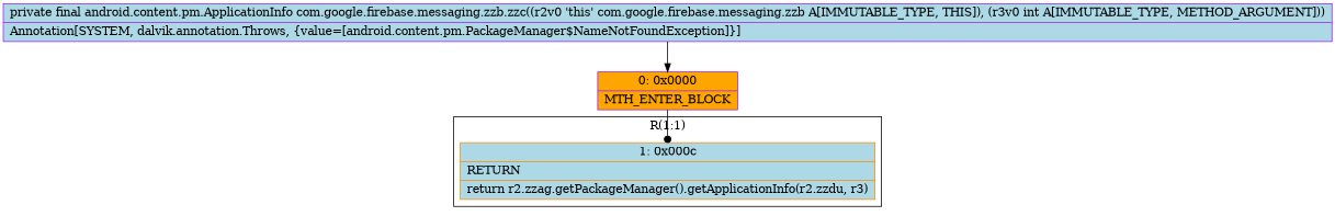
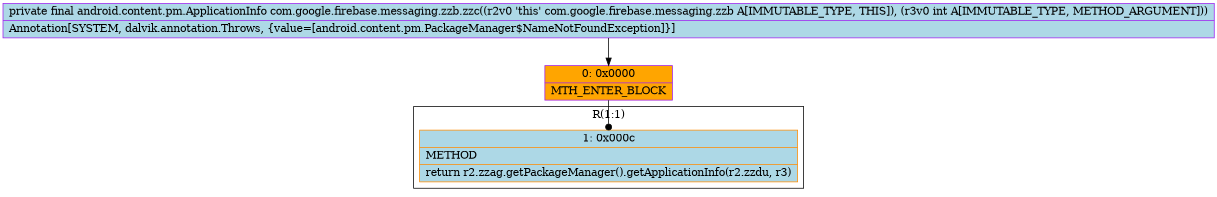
  digraph {
    node [color=purple shape=record style=filled fillcolor=lightblue]
-   n1 [color=darkorange label="{1\:\ 0x000c|RETURN\l|return r2.zzag.getPackageManager().getApplicationInfo(r2.zzdu, r3)\l}"]
+   n1 [color=darkorange label="{1\:\ 0x000c|METHOD\l|return r2.zzag.getPackageManager().getApplicationInfo(r2.zzdu, r3)\l}"]
    n2 [label="{0\:\ 0x0000|MTH_ENTER_BLOCK\l}" fillcolor=orange]
    n3 [label="{private final android.content.pm.ApplicationInfo com.google.firebase.messaging.zzb.zzc((r2v0 'this' com.google.firebase.messaging.zzb A[IMMUTABLE_TYPE, THIS]), (r3v0 int A[IMMUTABLE_TYPE, METHOD_ARGUMENT]))  | Annotation[SYSTEM, dalvik.annotation.Throws, \{value=[android.content.pm.PackageManager$NameNotFoundException]\}]\l}"]
    subgraph cluster_1 {
      label="R(1:1)"
      n1
    }
    n2 -> n1 [arrowhead=dot]
    n3 -> n2 [arrowhead=normal]
  }
